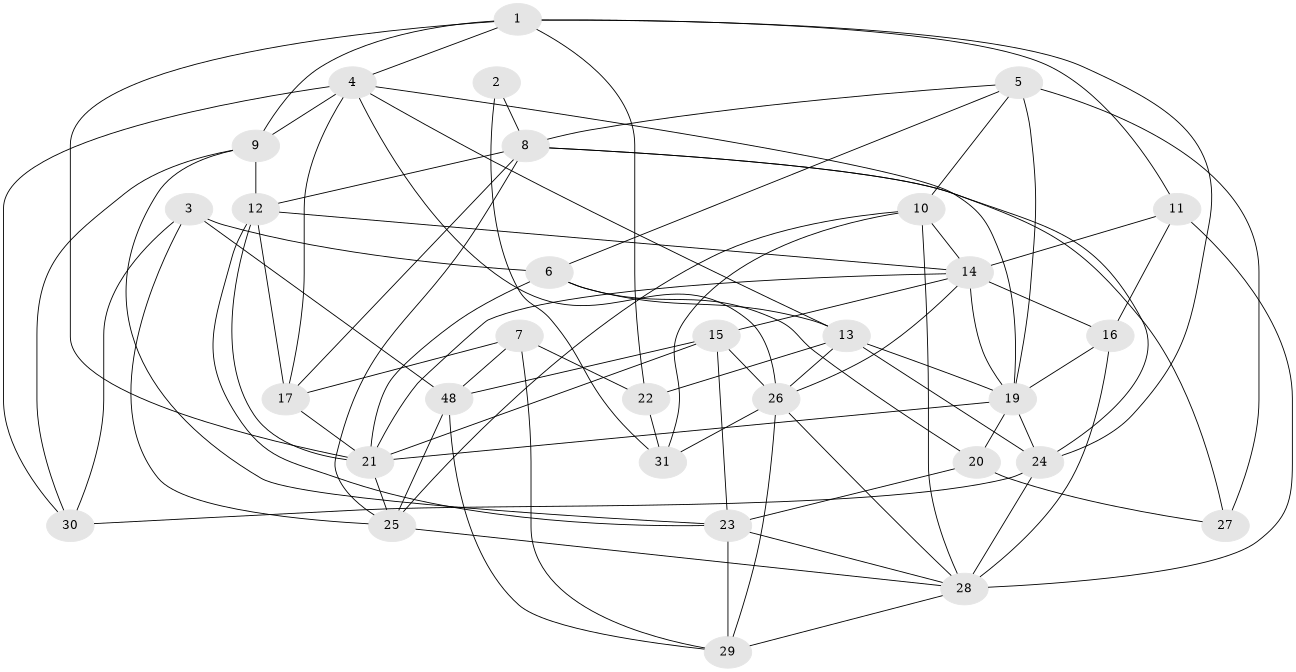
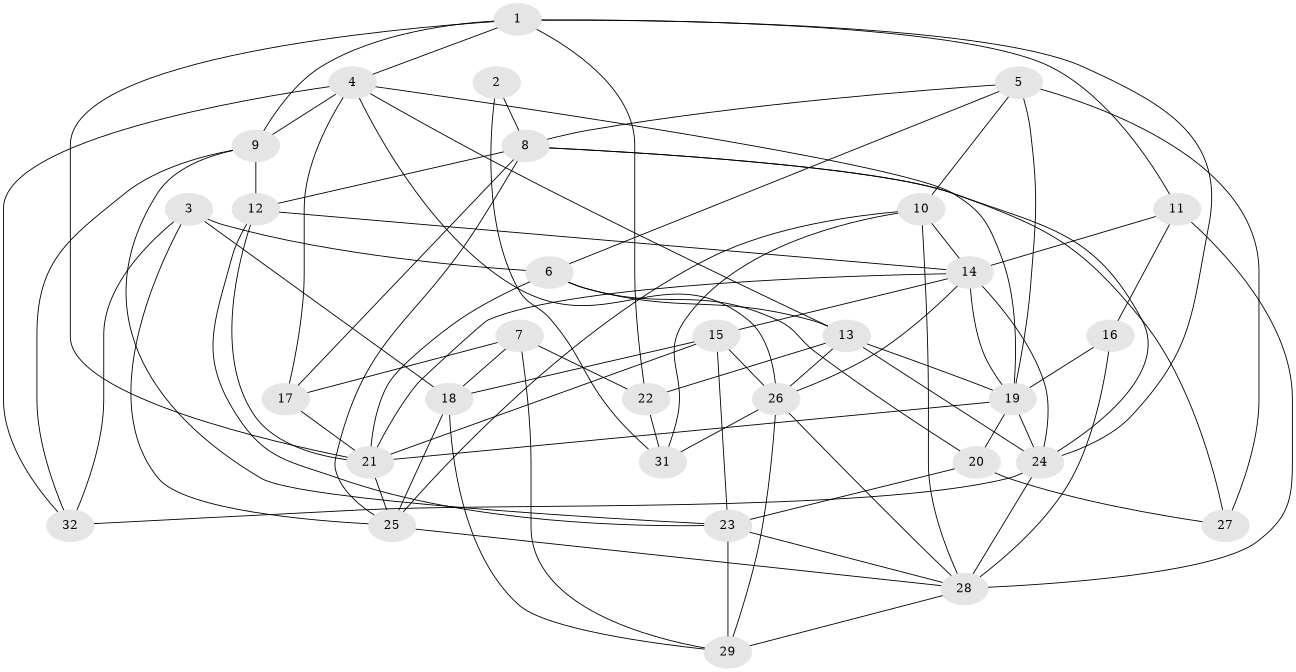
  graph {
    node [color=gray90 style=filled]
    edge [weight=1.0]
    1
    4
    9
    11
    21
    22
    24
-   30
+   30 [label=32]
    17
    19
    26
    13
    12
    23
    14
    28
    16
    25
    31
    2
    8
    27
    3
    6
-   18 [label=48]
+   18
    20
    29
    5
    10
    7
    15
    1 -- 4
    1 -- 9
    1 -- 11
    1 -- 21
    1 -- 22
    1 -- 24
    4 -- 9
    4 -- 30 [weight=2.0]
    4 -- 17
    4 -- 19
    4 -- 26
    4 -- 13
    9 -- 30
    9 -- 12
    9 -- 23
    11 -- 14
    11 -- 28 [weight=3.0]
    11 -- 16
    21 -- 25
    22 -- 31
    24 -- 30
    24 -- 28
    17 -- 21
    19 -- 21
    19 -- 24
    19 -- 20
    26 -- 28
    26 -- 31 [weight=2.0]
    26 -- 29 [weight=2.0]
    13 -- 22
    13 -- 24
    13 -- 19
    13 -- 26
    12 -- 21
-   12 -- 17
    12 -- 23
    12 -- 14
    23 -- 28
    23 -- 29
    14 -- 21
    14 -- 19
    14 -- 26
-   14 -- 16
+   14 -- 24
    14 -- 15
    28 -- 29
    16 -- 19 [weight=3.0]
    16 -- 28
    25 -- 28
    2 -- 31 [weight=2.0]
    2 -- 8 [weight=2.0]
    8 -- 24
    8 -- 17 [weight=2.0]
    8 -- 12
    8 -- 25
    8 -- 27 [weight=2.0]
    3 -- 30 [weight=2.0]
    3 -- 25
    3 -- 6
    3 -- 18 [weight=2.0]
    6 -- 21
    6 -- 13 [weight=2.0]
    6 -- 20
    18 -- 25
    18 -- 29
    20 -- 23 [weight=2.0]
    20 -- 27 [weight=2.0]
    5 -- 19
    5 -- 8
    5 -- 27 [weight=2.0]
    5 -- 6
    5 -- 10
    10 -- 14
    10 -- 28
    10 -- 25
    10 -- 31
    7 -- 22 [weight=2.0]
    7 -- 17
    7 -- 18
    7 -- 29 [weight=2.0]
    15 -- 21
    15 -- 26 [weight=2.0]
    15 -- 23
    15 -- 18
  }
